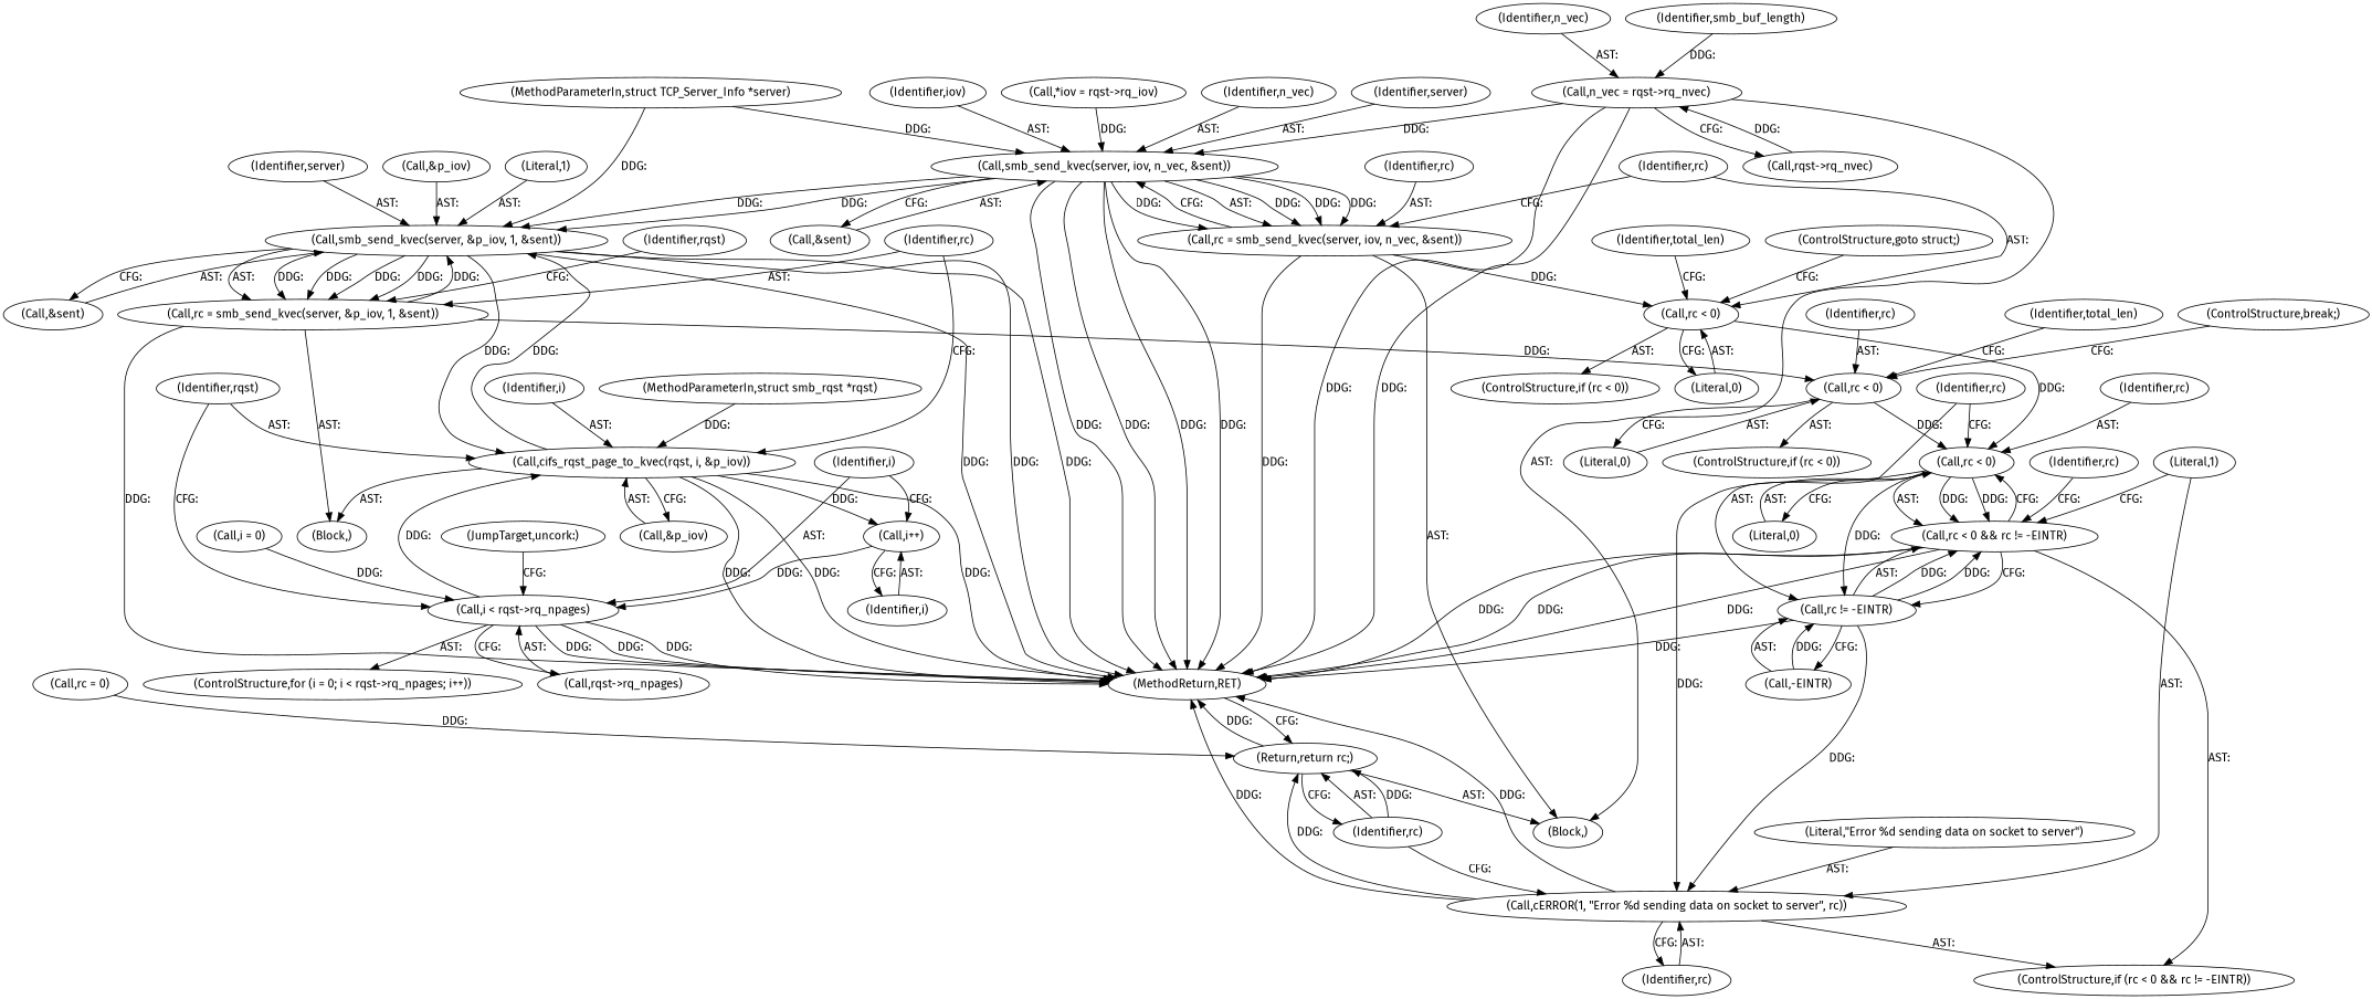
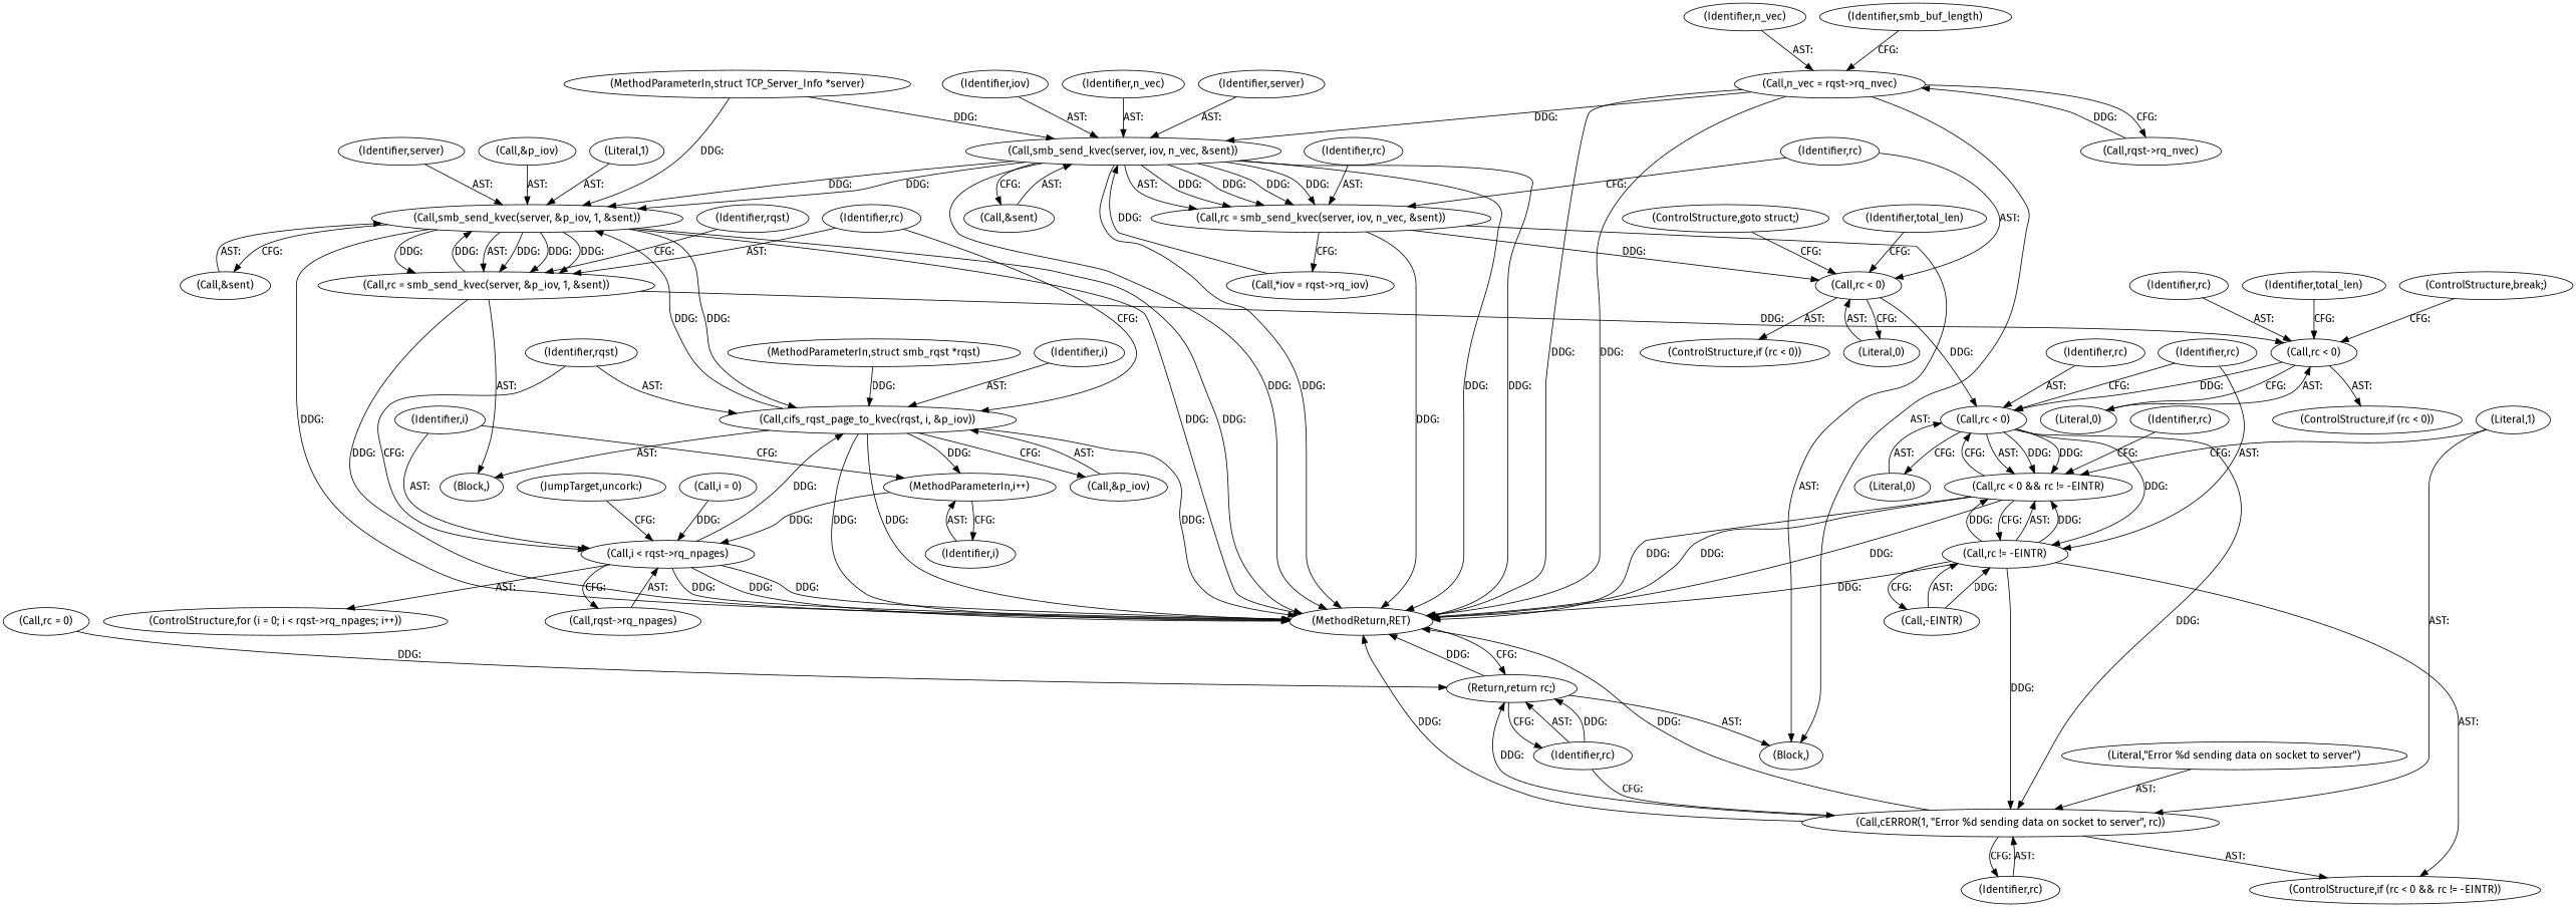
  digraph {
    fontname="Fira Sans"
    node [fontname="Fira Sans"]
    edge [fontname="Fira Sans"]
    n1 [label="(Call,n_vec = rqst->rq_nvec)"]
    n2 [label="(Call,smb_send_kvec(server, iov, n_vec, &sent))"]
    n3 [label="(MethodReturn,RET)"]
    n4 [label="(Call,rqst->rq_nvec)"]
    n5 [label="(Block,)"]
    n6 [label="(Call,rc = smb_send_kvec(server, iov, n_vec, &sent))"]
    n7 [label="(Call,smb_send_kvec(server, &p_iov, 1, &sent))"]
    n8 [label="(Call,&sent)"]
    n9 [label="(Return,return rc;)"]
    n10 [label="(Call,rc < 0)"]
    n11 [label="(Call,cifs_rqst_page_to_kvec(rqst, i, &p_iov))"]
    n12 [label="(Call,rc = smb_send_kvec(server, &p_iov, 1, &sent))"]
    n13 [label="(Call,&sent)"]
    n14 [label="(Call,rc < 0)"]
    n15 [label="(ControlStructure,if (rc < 0))"]
    n16 [label="(Literal,0)"]
    n17 [label="(Call,rc < 0 && rc != -EINTR)"]
    n18 [label="(Call,rc != -EINTR)"]
    n19 [label="(Call,cERROR(1, \"Error %d sending data on socket to server\", rc))"]
    n20 [label="(Literal,0)"]
    n21 [label="(ControlStructure,if (rc < 0 && rc != -EINTR))"]
    n22 [label="(Call,-EINTR)"]
    n23 [label="(Identifier,rc)"]
    n24 [label="(Identifier,rc)"]
-   n25 [label="(Call,i++)"]
+   n25 [label="(MethodParameterIn,i++)"]
    n26 [label="(Block,)"]
    n27 [label="(Call,&p_iov)"]
    n28 [label="(Call,rc < 0)"]
    n29 [label="(Call,i < rqst->rq_npages)"]
    n30 [label="(Identifier,i)"]
    n31 [label="(ControlStructure,for (i = 0; i < rqst->rq_npages; i++))"]
    n32 [label="(Call,rqst->rq_npages)"]
    n33 [label="(Literal,0)"]
    n34 [label="(ControlStructure,if (rc < 0))"]
    n35 [label="(Identifier,rc)"]
    n36 [label="(Identifier,iov)"]
    n37 [label="(Identifier,rc)"]
    n38 [label="(Identifier,rc)"]
    n39 [label="(Identifier,rqst)"]
    n40 [label="(Identifier,server)"]
    n41 [label="(Identifier,n_vec)"]
    n42 [label="(Identifier,rc)"]
    n43 [label="(Call,*iov = rqst->rq_iov)"]
    n44 [label="(Call,rc = 0)"]
    n45 [label="(ControlStructure,goto struct;)"]
    n46 [label="(Call,&p_iov)"]
    n47 [label="(Identifier,n_vec)"]
    n48 [label="(Identifier,rc)"]
    n49 [label="(JumpTarget,uncork:)"]
    n50 [label="(MethodParameterIn,struct smb_rqst *rqst)"]
    n51 [label="(Identifier,rc)"]
    n52 [label="(Literal,1)"]
    n53 [label="(Identifier,total_len)"]
    n54 [label="(Call,i = 0)"]
    n55 [label="(Identifier,rc)"]
    n56 [label="(Literal,\"Error %d sending data on socket to server\")"]
    n57 [label="(Identifier,total_len)"]
    n58 [label="(ControlStructure,break;)"]
    n59 [label="(Literal,1)"]
    n60 [label="(Identifier,i)"]
    n61 [label="(MethodParameterIn,struct TCP_Server_Info *server)"]
    n62 [label="(Identifier,rqst)"]
    n63 [label="(Identifier,i)"]
    n64 [label="(Identifier,smb_buf_length)"]
    n65 [label="(Identifier,server)"]
    n1 -> n2 [label="DDG: "]
    n1 -> n3 [label="DDG: "]
    n1 -> n3 [label="DDG: "]
    n1 -> n4 [label="CFG: "]
    n1 -> n5 [label="AST: "]
    n2 -> n3 [label="DDG: "]
    n2 -> n3 [label="DDG: "]
    n2 -> n3 [label="DDG: "]
    n2 -> n3 [label="DDG: "]
    n2 -> n6 [label="AST: "]
    n2 -> n6 [label="DDG: "]
    n2 -> n6 [label="DDG: "]
    n2 -> n6 [label="DDG: "]
    n2 -> n6 [label="DDG: "]
    n2 -> n7 [label="DDG: "]
    n2 -> n7 [label="DDG: "]
    n2 -> n8 [label="CFG: "]
    n3 -> n9 [label="CFG: "]
    n4 -> n1 [label="DDG: "]
-   n6 -> n2 [label="CFG: "]
+   n6 -> n43 [label="CFG: "]
    n6 -> n3 [label="DDG: "]
    n6 -> n5 [label="AST: "]
    n6 -> n10 [label="DDG: "]
    n7 -> n3 [label="DDG: "]
    n7 -> n3 [label="DDG: "]
    n7 -> n3 [label="DDG: "]
    n7 -> n11 [label="DDG: "]
    n7 -> n12 [label="AST: "]
    n7 -> n12 [label="DDG: "]
    n7 -> n12 [label="DDG: "]
    n7 -> n12 [label="DDG: "]
    n7 -> n12 [label="DDG: "]
    n7 -> n13 [label="CFG: "]
    n8 -> n2 [label="AST: "]
    n9 -> n3 [label="DDG: "]
    n9 -> n5 [label="AST: "]
    n9 -> n24 [label="CFG: "]
    n10 -> n14 [label="DDG: "]
    n10 -> n15 [label="AST: "]
    n10 -> n16 [label="CFG: "]
    n11 -> n3 [label="DDG: "]
    n11 -> n3 [label="DDG: "]
    n11 -> n3 [label="DDG: "]
    n11 -> n7 [label="DDG: "]
    n11 -> n25 [label="DDG: "]
    n11 -> n26 [label="AST: "]
    n11 -> n27 [label="CFG: "]
    n12 -> n3 [label="DDG: "]
    n12 -> n7 [label="DDG: "]
    n12 -> n26 [label="AST: "]
    n12 -> n28 [label="DDG: "]
    n13 -> n7 [label="AST: "]
    n14 -> n17 [label="AST: "]
    n14 -> n17 [label="DDG: "]
    n14 -> n17 [label="DDG: "]
    n14 -> n18 [label="DDG: "]
    n14 -> n19 [label="DDG: "]
    n14 -> n20 [label="CFG: "]
    n16 -> n10 [label="AST: "]
    n17 -> n3 [label="DDG: "]
    n17 -> n3 [label="DDG: "]
    n17 -> n3 [label="DDG: "]
    n17 -> n14 [label="CFG: "]
    n17 -> n18 [label="CFG: "]
-   n17 -> n21 [label="AST: "]
+   n18 -> n21 [label="AST: "]
    n18 -> n3 [label="DDG: "]
    n18 -> n17 [label="AST: "]
    n18 -> n17 [label="DDG: "]
    n18 -> n17 [label="DDG: "]
    n18 -> n19 [label="DDG: "]
    n18 -> n22 [label="CFG: "]
    n19 -> n3 [label="DDG: "]
    n19 -> n3 [label="DDG: "]
    n19 -> n9 [label="DDG: "]
    n19 -> n21 [label="AST: "]
    n19 -> n23 [label="CFG: "]
    n20 -> n14 [label="AST: "]
    n22 -> n18 [label="AST: "]
    n22 -> n18 [label="DDG: "]
    n23 -> n19 [label="AST: "]
    n24 -> n9 [label="AST: "]
    n24 -> n9 [label="DDG: "]
    n24 -> n19 [label="CFG: "]
    n25 -> n29 [label="DDG: "]
    n25 -> n30 [label="CFG: "]
    n27 -> n11 [label="AST: "]
    n28 -> n14 [label="DDG: "]
    n28 -> n33 [label="CFG: "]
    n28 -> n34 [label="AST: "]
    n29 -> n3 [label="DDG: "]
    n29 -> n3 [label="DDG: "]
    n29 -> n3 [label="DDG: "]
    n29 -> n11 [label="DDG: "]
    n29 -> n31 [label="AST: "]
    n29 -> n32 [label="CFG: "]
    n30 -> n25 [label="AST: "]
    n32 -> n29 [label="AST: "]
    n33 -> n28 [label="AST: "]
    n35 -> n14 [label="CFG: "]
    n35 -> n18 [label="AST: "]
    n36 -> n2 [label="AST: "]
    n37 -> n6 [label="CFG: "]
    n37 -> n10 [label="AST: "]
    n38 -> n17 [label="CFG: "]
    n39 -> n12 [label="CFG: "]
    n40 -> n7 [label="AST: "]
    n41 -> n1 [label="AST: "]
    n42 -> n11 [label="CFG: "]
    n42 -> n12 [label="AST: "]
    n43 -> n2 [label="DDG: "]
    n44 -> n9 [label="DDG: "]
    n45 -> n10 [label="CFG: "]
    n46 -> n7 [label="AST: "]
    n47 -> n2 [label="AST: "]
    n48 -> n28 [label="AST: "]
    n49 -> n29 [label="CFG: "]
    n50 -> n11 [label="DDG: "]
    n51 -> n14 [label="AST: "]
    n52 -> n17 [label="CFG: "]
    n52 -> n19 [label="AST: "]
    n53 -> n28 [label="CFG: "]
    n54 -> n29 [label="DDG: "]
    n55 -> n6 [label="AST: "]
    n56 -> n19 [label="AST: "]
    n57 -> n10 [label="CFG: "]
    n58 -> n28 [label="CFG: "]
    n59 -> n7 [label="AST: "]
    n60 -> n11 [label="AST: "]
    n61 -> n2 [label="DDG: "]
    n61 -> n7 [label="DDG: "]
    n62 -> n11 [label="AST: "]
    n62 -> n29 [label="CFG: "]
    n63 -> n25 [label="CFG: "]
    n63 -> n29 [label="AST: "]
-   n64 -> n1 [label="DDG: "]
+   n64 -> n1 [label="CFG: "]
    n65 -> n2 [label="AST: "]
  }
